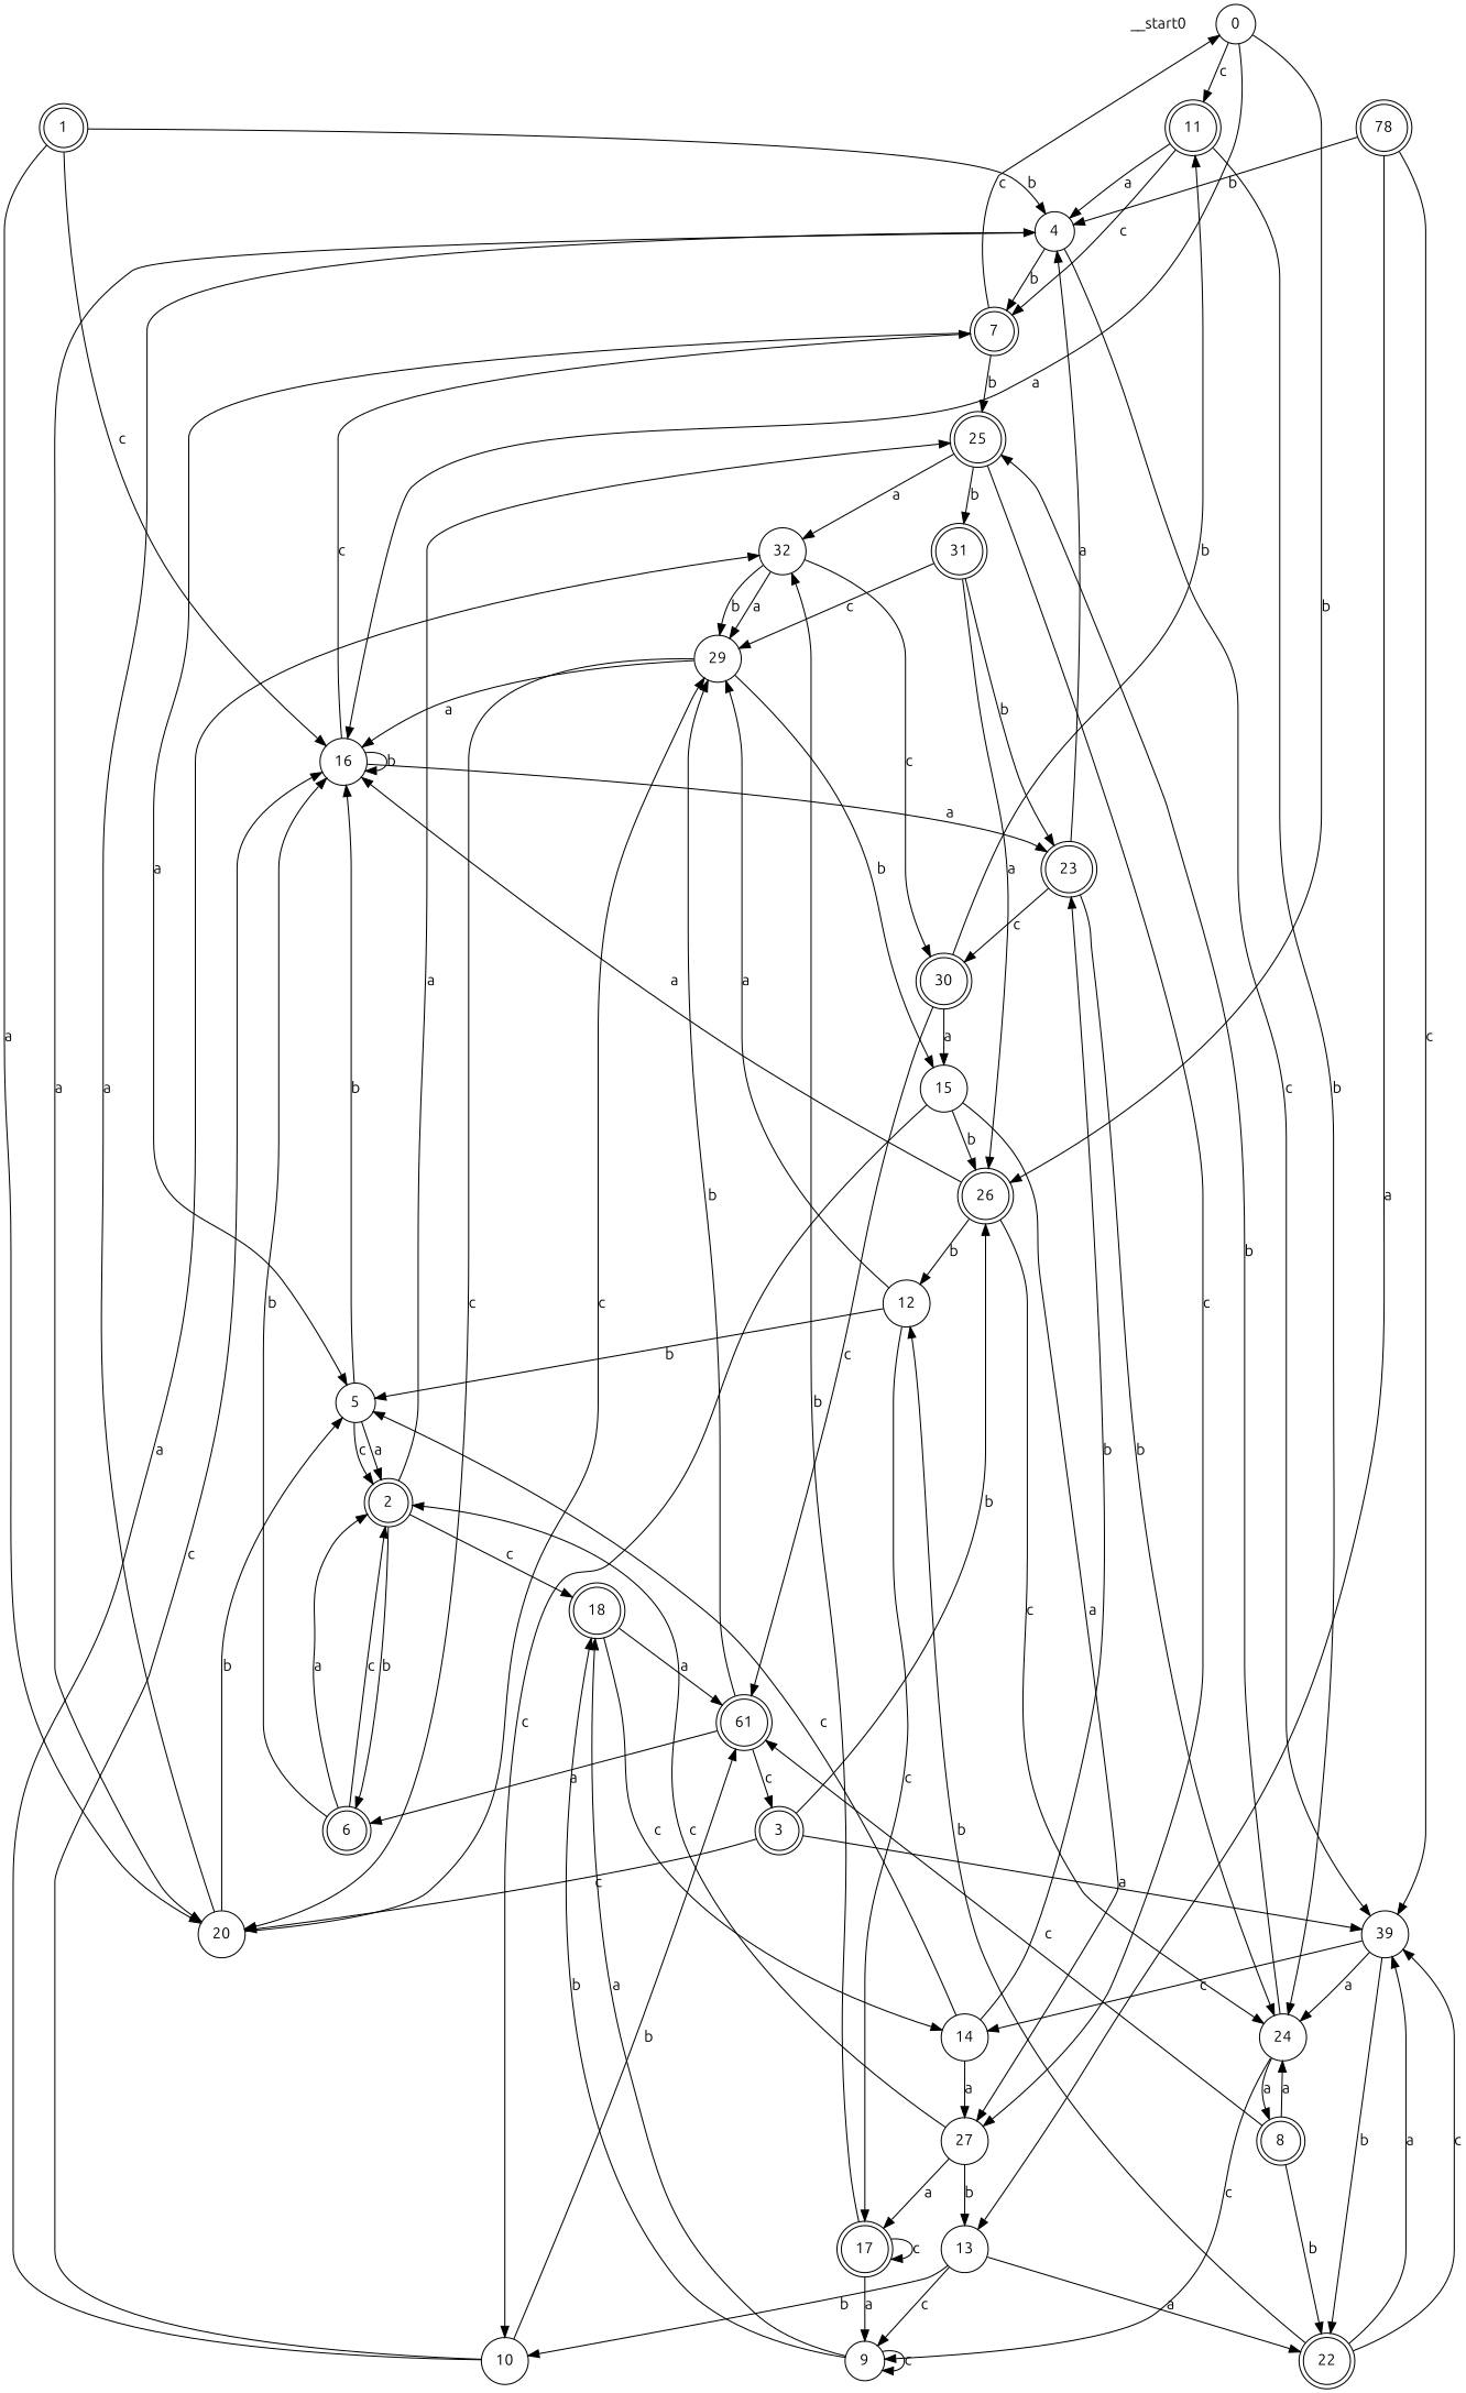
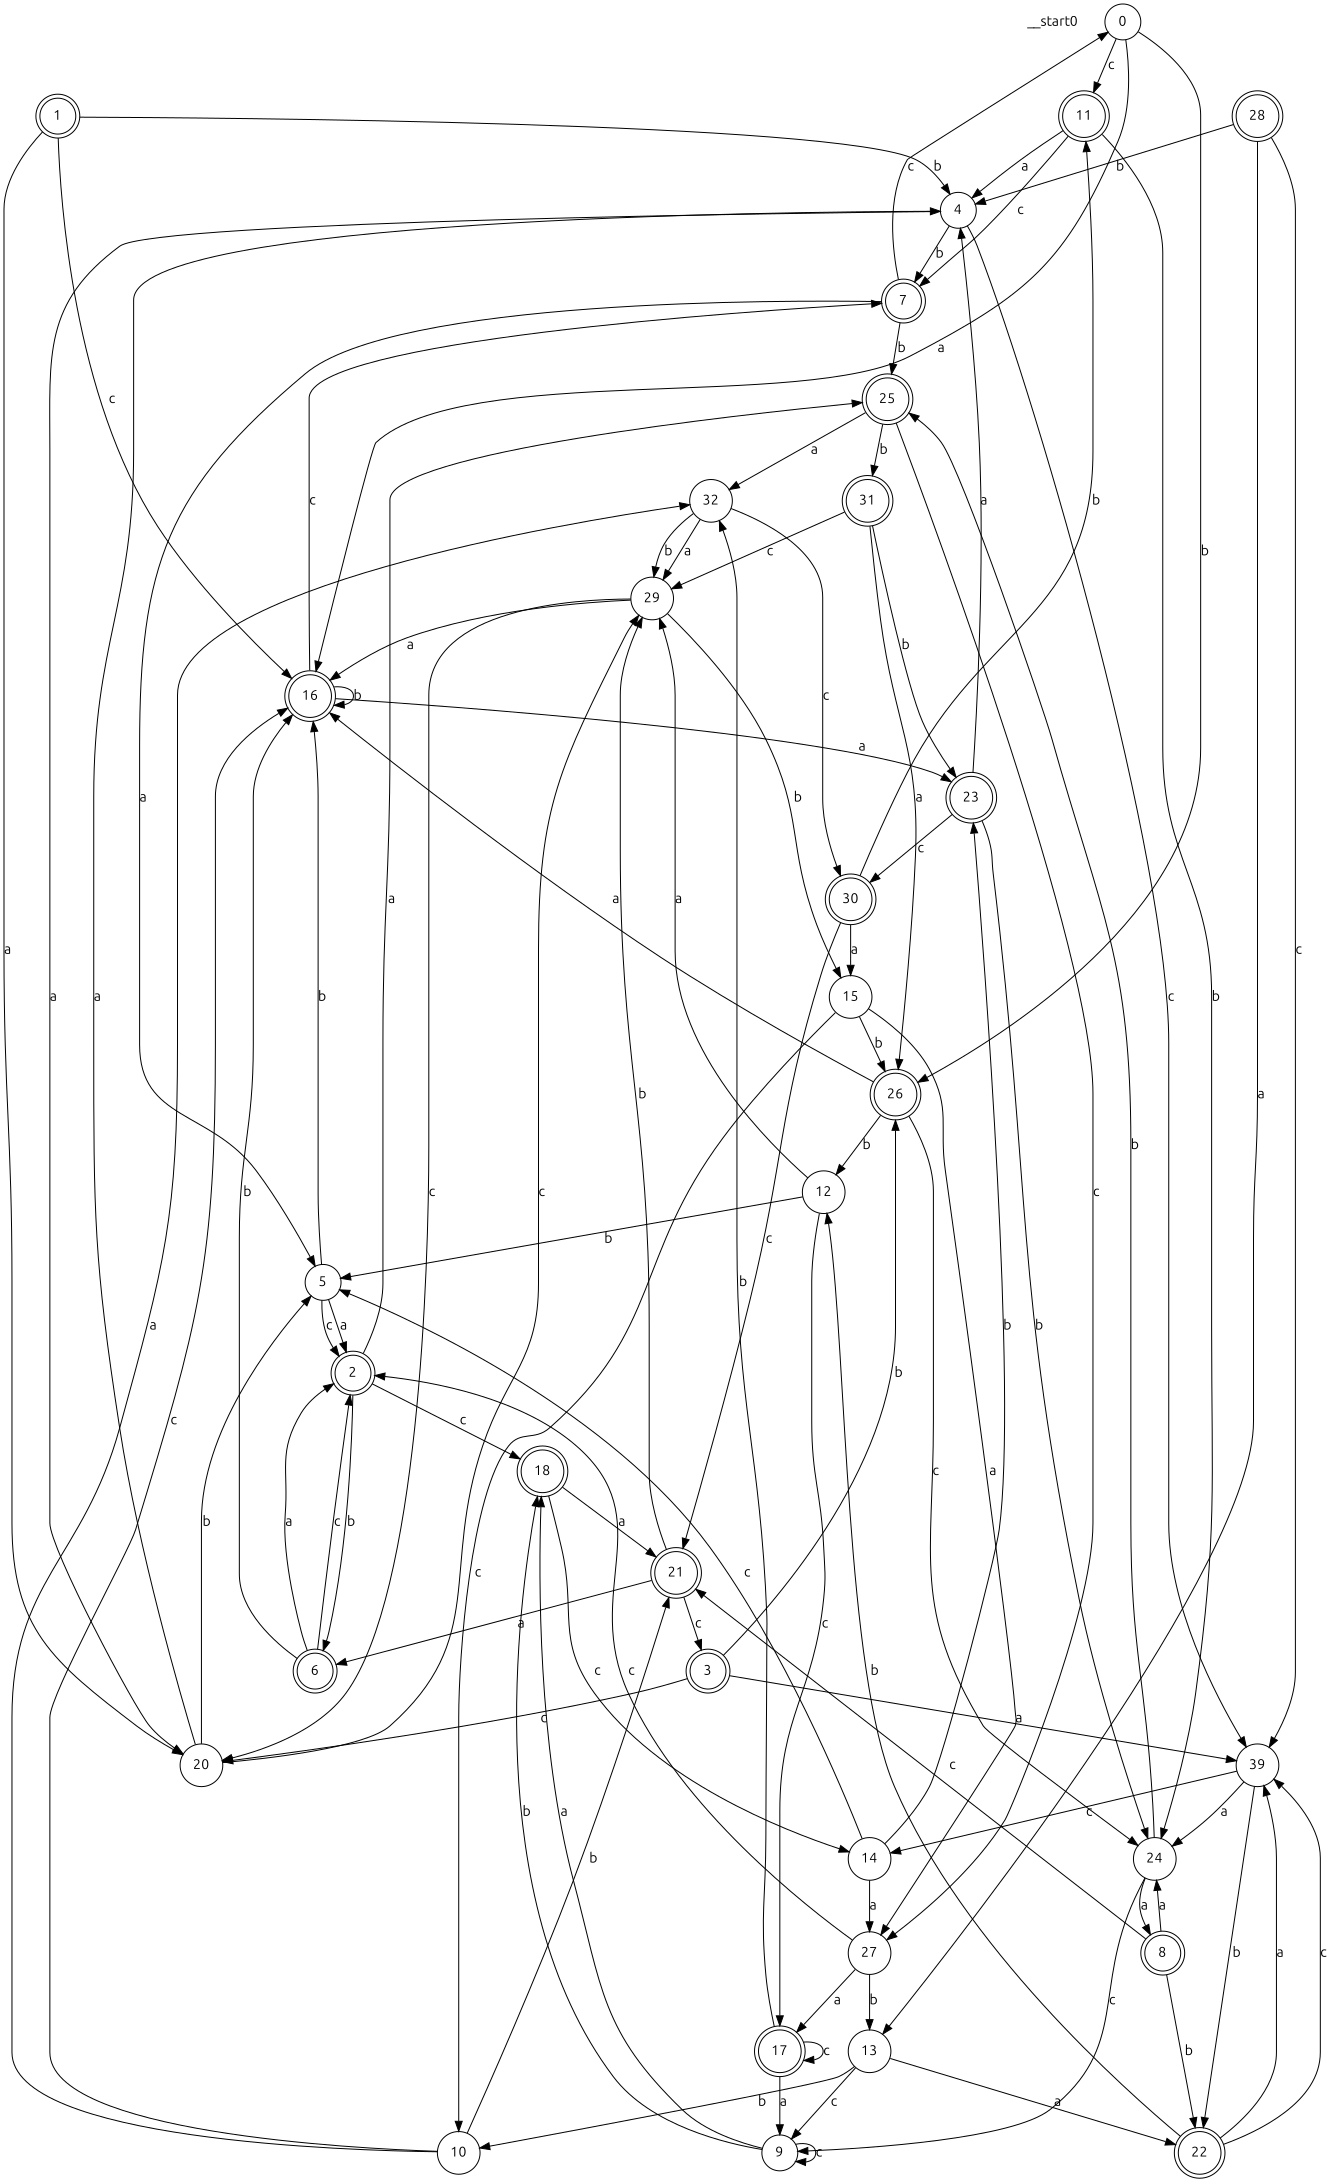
  digraph {
    fontname=Ubuntu
    rankdir=TB
    node [fontname=Ubuntu shape=doublecircle color=black fillcolor=white style="rounded,filled"]
    edge [fontname=Ubuntu]
    __start0 [shape=none color="" fillcolor="" style=""]
    n2 [label=0 shape=circle style=filled]
    n3 [label=11]
-   n4 [label=16 shape=circle]
+   n4 [label=16]
    n5 [label=26 style=filled]
    n6 [label=4 shape=circle style=filled]
    n7 [label=7]
    n8 [label=24 shape=circle style=filled]
    n9 [label=23]
    n10 [label=12 shape=circle style=filled]
    n11 [label=1]
    n12 [label=20 shape=circle style=filled]
    n13 [label=39 shape=circle style=filled]
    n14 [label=5 shape=circle style=filled]
    n15 [label=29 shape=circle style=filled]
    n16 [label=2]
    n17 [label=6]
    n18 [label=18]
    n19 [label=25]
-   n20 [label=61]
+   n20 [label=21]
    n21 [label=14 shape=circle style=filled]
    n22 [label=32 shape=circle style=filled]
    n23 [label=27 shape=circle style=filled]
    n24 [label=31]
    n25 [label=3]
    n26 [label=22]
    n27 [label=8]
    n28 [label=9 shape=circle style=filled]
    n29 [label=10 shape=circle style=filled]
    n30 [label=30]
    n31 [label=17]
    n32 [label=15 shape=circle style=filled]
    n33 [label=13 shape=circle style=filled]
-   n34 [label=78]
+   n34 [label=28]
    n2 -> n3 [label=c]
    n2 -> n4 [label=a]
    n2 -> n5 [label=b]
    n3 -> n6 [label=a]
    n3 -> n7 [label=c]
    n3 -> n8 [label=b]
    n4 -> n4 [label=b]
    n4 -> n7 [label=c]
    n4 -> n9 [label=a]
    n5 -> n4 [label=a]
    n5 -> n8 [label=c]
    n5 -> n10 [label=b]
    n6 -> n7 [label=b]
    n6 -> n12 [label=a]
    n6 -> n13 [label=c]
    n7 -> n2 [label=c]
    n7 -> n14 [label=a]
    n7 -> n19 [label=b]
    n8 -> n19 [label=b]
    n8 -> n27 [label=a]
    n8 -> n28 [label=c]
    n9 -> n6 [label=a]
    n9 -> n8 [label=b]
    n9 -> n30 [label=c]
    n10 -> n14 [label=b]
    n10 -> n15 [label=a]
    n10 -> n31 [label=c]
    n11 -> n4 [label=c]
    n11 -> n6 [label=b]
    n11 -> n12 [label=a]
    n12 -> n6 [label=a]
    n12 -> n14 [label=b]
    n12 -> n15 [label=c]
    n13 -> n8 [label=a]
    n13 -> n21 [label=c]
    n13 -> n26 [label=b]
    n14 -> n4 [label=b]
    n14 -> n16 [label=a]
    n14 -> n16 [label=c]
    n15 -> n4 [label=a]
    n15 -> n12 [label=c]
    n15 -> n32 [label=b]
    n16 -> n17 [label=b]
    n16 -> n18 [label=c]
    n16 -> n19 [label=a]
    n17 -> n4 [label=b]
    n17 -> n16 [label=a]
    n17 -> n16 [label=c]
    n18 -> n20 [label=a]
    n18 -> n21 [label=c]
    n19 -> n22 [label=a]
    n19 -> n23 [label=c]
    n19 -> n24 [label=b]
    n20 -> n15 [label=b]
    n20 -> n17 [label=a]
    n20 -> n25 [label=c]
    n21 -> n9 [label=b]
    n21 -> n14 [label=c]
    n21 -> n23 [label=a]
    n22 -> n15 [label=a]
    n22 -> n15 [label=b]
    n22 -> n30 [label=c]
    n23 -> n16 [label=c]
    n23 -> n31 [label=a]
    n23 -> n33 [label=b]
    n24 -> n5 [label=a]
    n24 -> n9 [label=b]
    n24 -> n15 [label=c]
    n25 -> n5 [label=b]
    n25 -> n12 [label=c]
    n25 -> n13 [label=a]
    n26 -> n10 [label=b]
    n26 -> n13 [label=a]
    n26 -> n13 [label=c]
    n27 -> n8 [label=a]
    n27 -> n20 [label=c]
    n27 -> n26 [label=b]
    n28 -> n18 [label=a]
    n28 -> n18 [label=b]
    n28 -> n28 [label=c]
    n29 -> n4 [label=c]
    n29 -> n20 [label=b]
    n29 -> n22 [label=a]
    n30 -> n3 [label=b]
    n30 -> n20 [label=c]
    n30 -> n32 [label=a]
    n31 -> n22 [label=b]
    n31 -> n28 [label=a]
    n31 -> n31 [label=c]
    n32 -> n5 [label=b]
    n32 -> n23 [label=a]
    n32 -> n29 [label=c]
    n33 -> n26 [label=a]
    n33 -> n28 [label=c]
    n33 -> n29 [label=b]
    n34 -> n6 [label=b]
    n34 -> n13 [label=c]
    n34 -> n33 [label=a]
  }
